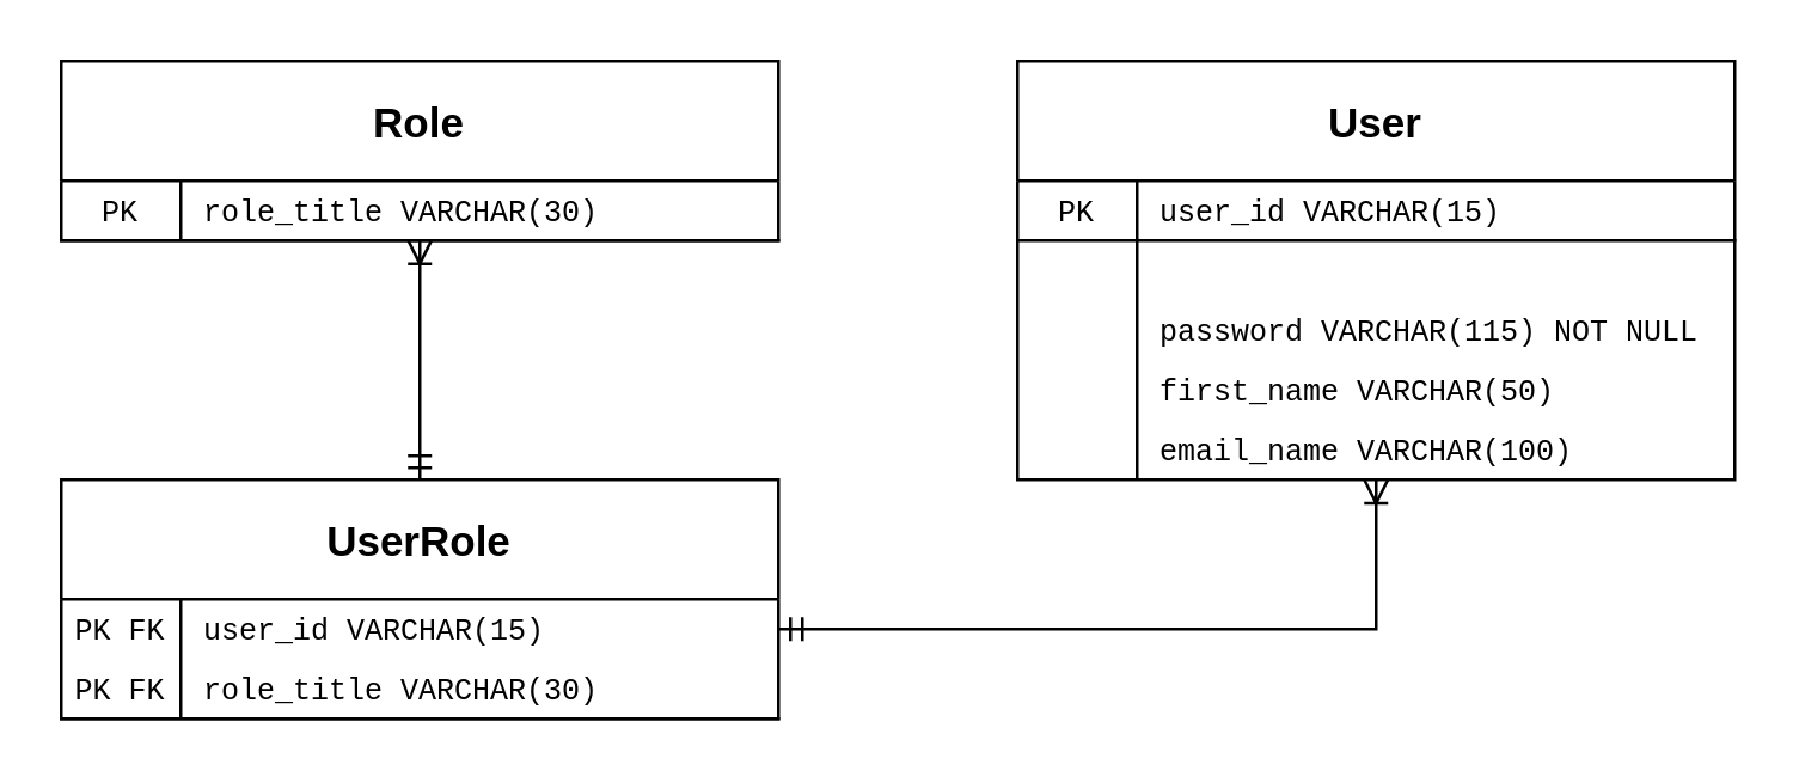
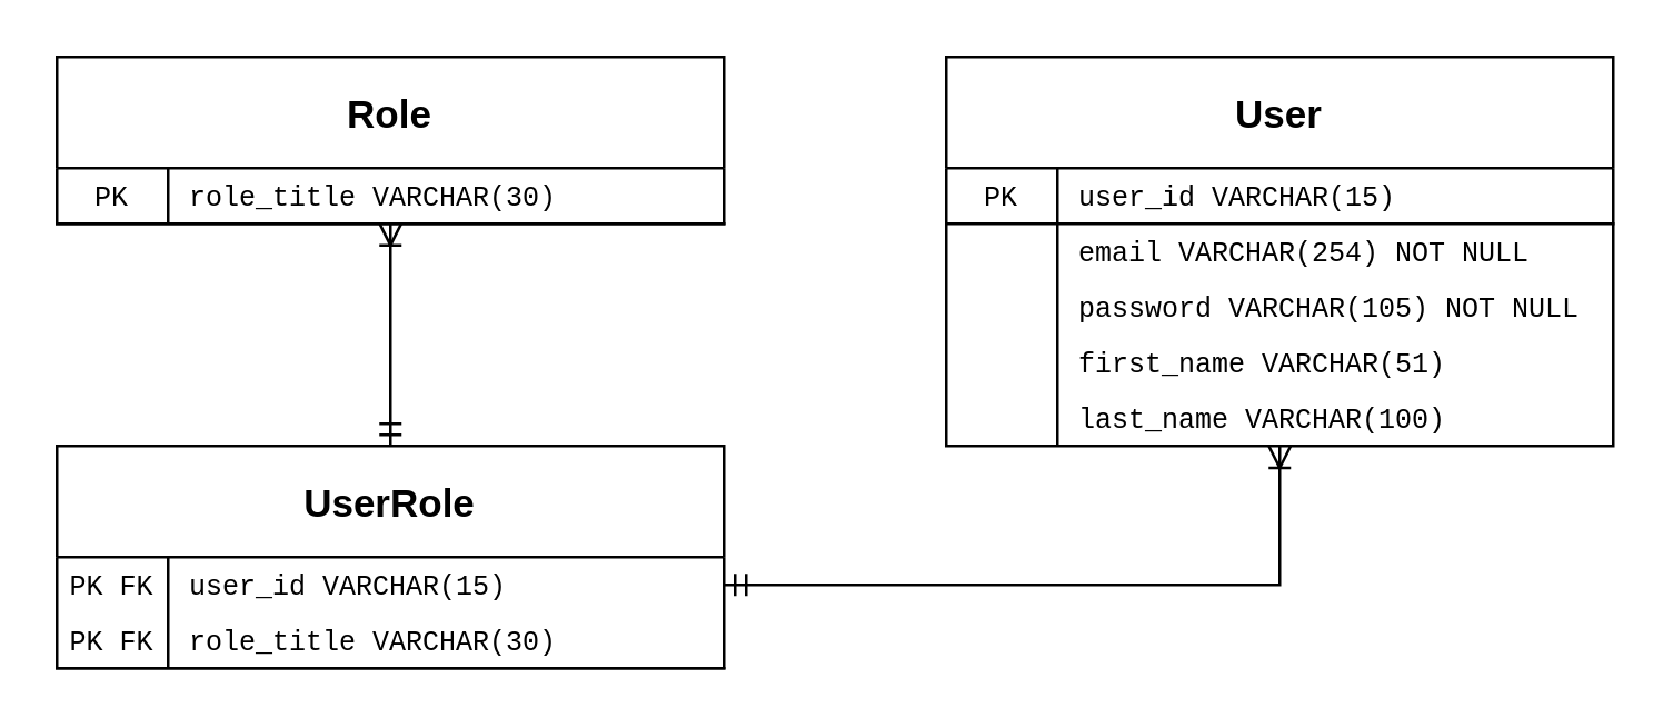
  <mxCell id="0" />
  <mxCell id="1" parent="0" />
  <mxCell id="2" value="Role" style="shape=table;startSize=40;container=1;collapsible=0;childLayout=tableLayout;fixedRows=1;rowLines=0;fontStyle=1;align=center;resizeLast=1;fontSize=14;swimlaneFillColor=none;fontFamily=Helvetica;" parent="1" vertex="1"><mxGeometry x="20" y="20" width="240" height="60" as="geometry"><mxRectangle x="120" y="120" width="80" height="30" as="alternateBounds" /></mxGeometry></mxCell>
  <mxCell id="3" value="" style="shape=partialRectangle;collapsible=0;dropTarget=0;pointerEvents=0;fillColor=none;points=[[0,0.5],[1,0.5]];portConstraint=eastwest;top=0;left=0;right=0;bottom=1;fontSize=10;fontFamily=Courier New;" parent="2" vertex="1"><mxGeometry y="40" width="240" height="20" as="geometry" /></mxCell>
  <mxCell id="4" value="PK" style="shape=partialRectangle;overflow=hidden;connectable=0;fillColor=none;top=0;left=0;bottom=0;right=0;fontStyle=0;fontSize=10;fontFamily=Courier New;" parent="3" vertex="1"><mxGeometry width="40" height="20" as="geometry"><mxRectangle width="40" height="20" as="alternateBounds" /></mxGeometry></mxCell>
  <mxCell id="5" value="role_title VARCHAR(30)" style="shape=partialRectangle;overflow=hidden;connectable=0;fillColor=none;top=0;left=0;bottom=0;right=0;align=left;spacingLeft=6;fontStyle=0;fontSize=10;fontFamily=Courier New;" parent="3" vertex="1"><mxGeometry x="40" width="200" height="20" as="geometry"><mxRectangle width="200" height="20" as="alternateBounds" /></mxGeometry></mxCell>
  <mxCell id="6" value="User" style="shape=table;startSize=40;container=1;collapsible=0;childLayout=tableLayout;fixedRows=1;rowLines=0;fontStyle=1;align=center;resizeLast=1;fontSize=14;swimlaneFillColor=none;fontFamily=Helvetica;" parent="1" vertex="1"><mxGeometry x="340" y="20" width="240" height="140" as="geometry"><mxRectangle x="120" y="120" width="80" height="30" as="alternateBounds" /></mxGeometry></mxCell>
  <mxCell id="7" value="" style="shape=partialRectangle;collapsible=0;dropTarget=0;pointerEvents=0;fillColor=none;points=[[0,0.5],[1,0.5]];portConstraint=eastwest;top=0;left=0;right=0;bottom=1;fontSize=10;fontFamily=Courier New;" parent="6" vertex="1"><mxGeometry y="40" width="240" height="20" as="geometry" /></mxCell>
  <mxCell id="8" value="PK" style="shape=partialRectangle;overflow=hidden;connectable=0;fillColor=none;top=0;left=0;bottom=0;right=0;fontStyle=0;fontSize=10;fontFamily=Courier New;" parent="7" vertex="1"><mxGeometry width="40" height="20" as="geometry"><mxRectangle width="40" height="20" as="alternateBounds" /></mxGeometry></mxCell>
  <mxCell id="9" value="user_id VARCHAR(15)" style="shape=partialRectangle;overflow=hidden;connectable=0;fillColor=none;top=0;left=0;bottom=0;right=0;align=left;spacingLeft=6;fontStyle=0;fontSize=10;fontFamily=Courier New;" parent="7" vertex="1"><mxGeometry x="40" width="200" height="20" as="geometry"><mxRectangle width="200" height="20" as="alternateBounds" /></mxGeometry></mxCell>
  <mxCell id="10" value="" style="shape=partialRectangle;collapsible=0;dropTarget=0;pointerEvents=0;fillColor=none;points=[[0,0.5],[1,0.5]];portConstraint=eastwest;top=0;left=0;right=0;bottom=0;fontSize=10;fontFamily=Courier New;" parent="6" vertex="1"><mxGeometry y="60" width="240" height="20" as="geometry" /></mxCell>
  <mxCell id="11" value="" style="shape=partialRectangle;overflow=hidden;connectable=0;fillColor=none;top=0;left=0;bottom=0;right=0;fontSize=10;fontFamily=Courier New;" parent="10" vertex="1"><mxGeometry width="40" height="20" as="geometry"><mxRectangle width="40" height="20" as="alternateBounds" /></mxGeometry></mxCell>
+ <mxCell id="12" value="email VARCHAR(254) NOT NULL" style="shape=partialRectangle;overflow=hidden;connectable=0;fillColor=none;top=0;left=0;bottom=0;right=0;align=left;spacingLeft=6;fontSize=10;fontStyle=0;fontFamily=Courier New;" parent="10" vertex="1"><mxGeometry x="40" width="200" height="20" as="geometry"><mxRectangle width="200" height="20" as="alternateBounds" /></mxGeometry></mxCell>
  <mxCell id="13" value="" style="shape=tableRow;horizontal=0;startSize=0;swimlaneHead=0;swimlaneBody=0;fillColor=none;collapsible=0;dropTarget=0;points=[[0,0.5],[1,0.5]];portConstraint=eastwest;top=0;left=0;right=0;bottom=0;" vertex="1" parent="6"><mxGeometry y="80" width="240" height="20" as="geometry" /></mxCell>
  <mxCell id="14" value="" style="shape=partialRectangle;connectable=0;fillColor=none;top=0;left=0;bottom=0;right=0;editable=1;overflow=hidden;" vertex="1" parent="13"><mxGeometry width="40" height="20" as="geometry"><mxRectangle width="40" height="20" as="alternateBounds" /></mxGeometry></mxCell>
- <mxCell id="15" value="password VARCHAR(115) NOT NULL" style="shape=partialRectangle;connectable=0;fillColor=none;top=0;left=0;bottom=0;right=0;align=left;spacingLeft=6;overflow=hidden;fontSize=10;fontFamily=Courier New;" vertex="1" parent="13"><mxGeometry x="40" width="200" height="20" as="geometry"><mxRectangle width="200" height="20" as="alternateBounds" /></mxGeometry></mxCell>
+ <mxCell id="15" value="password VARCHAR(105) NOT NULL" style="shape=partialRectangle;connectable=0;fillColor=none;top=0;left=0;bottom=0;right=0;align=left;spacingLeft=6;overflow=hidden;fontSize=10;fontFamily=Courier New;" vertex="1" parent="13"><mxGeometry x="40" width="200" height="20" as="geometry"><mxRectangle width="200" height="20" as="alternateBounds" /></mxGeometry></mxCell>
  <mxCell id="16" value="" style="shape=tableRow;horizontal=0;startSize=0;swimlaneHead=0;swimlaneBody=0;fillColor=none;collapsible=0;dropTarget=0;points=[[0,0.5],[1,0.5]];portConstraint=eastwest;top=0;left=0;right=0;bottom=0;" vertex="1" parent="6"><mxGeometry y="100" width="240" height="20" as="geometry" /></mxCell>
  <mxCell id="17" value="" style="shape=partialRectangle;connectable=0;fillColor=none;top=0;left=0;bottom=0;right=0;editable=1;overflow=hidden;" vertex="1" parent="16"><mxGeometry width="40" height="20" as="geometry"><mxRectangle width="40" height="20" as="alternateBounds" /></mxGeometry></mxCell>
- <mxCell id="18" value="first_name VARCHAR(50)" style="shape=partialRectangle;connectable=0;fillColor=none;top=0;left=0;bottom=0;right=0;align=left;spacingLeft=6;overflow=hidden;fontSize=10;fontFamily=Courier New;" vertex="1" parent="16"><mxGeometry x="40" width="200" height="20" as="geometry"><mxRectangle width="200" height="20" as="alternateBounds" /></mxGeometry></mxCell>
+ <mxCell id="18" value="first_name VARCHAR(51)" style="shape=partialRectangle;connectable=0;fillColor=none;top=0;left=0;bottom=0;right=0;align=left;spacingLeft=6;overflow=hidden;fontSize=10;fontFamily=Courier New;" vertex="1" parent="16"><mxGeometry x="40" width="200" height="20" as="geometry"><mxRectangle width="200" height="20" as="alternateBounds" /></mxGeometry></mxCell>
  <mxCell id="19" value="" style="shape=tableRow;horizontal=0;startSize=0;swimlaneHead=0;swimlaneBody=0;fillColor=none;collapsible=0;dropTarget=0;points=[[0,0.5],[1,0.5]];portConstraint=eastwest;top=0;left=0;right=0;bottom=0;" vertex="1" parent="6"><mxGeometry y="120" width="240" height="20" as="geometry" /></mxCell>
  <mxCell id="20" value="" style="shape=partialRectangle;connectable=0;fillColor=none;top=0;left=0;bottom=0;right=0;editable=1;overflow=hidden;" vertex="1" parent="19"><mxGeometry width="40" height="20" as="geometry"><mxRectangle width="40" height="20" as="alternateBounds" /></mxGeometry></mxCell>
- <mxCell id="21" value="email_name VARCHAR(100)" style="shape=partialRectangle;connectable=0;fillColor=none;top=0;left=0;bottom=0;right=0;align=left;spacingLeft=6;overflow=hidden;fontSize=10;fontFamily=Courier New;" vertex="1" parent="19"><mxGeometry x="40" width="200" height="20" as="geometry"><mxRectangle width="200" height="20" as="alternateBounds" /></mxGeometry></mxCell>
+ <mxCell id="21" value="last_name VARCHAR(100)" style="shape=partialRectangle;connectable=0;fillColor=none;top=0;left=0;bottom=0;right=0;align=left;spacingLeft=6;overflow=hidden;fontSize=10;fontFamily=Courier New;" vertex="1" parent="19"><mxGeometry x="40" width="200" height="20" as="geometry"><mxRectangle width="200" height="20" as="alternateBounds" /></mxGeometry></mxCell>
  <mxCell id="22" value="UserRole" style="shape=table;startSize=40;container=1;collapsible=0;childLayout=tableLayout;fixedRows=1;rowLines=0;fontStyle=1;align=center;resizeLast=1;fontSize=14;swimlaneFillColor=none;fontFamily=Helvetica;" parent="1" vertex="1"><mxGeometry x="20" y="160" width="240" height="80" as="geometry"><mxRectangle x="120" y="120" width="80" height="30" as="alternateBounds" /></mxGeometry></mxCell>
  <mxCell id="23" value="" style="shape=tableRow;horizontal=0;startSize=0;swimlaneHead=0;swimlaneBody=0;fillColor=none;collapsible=0;dropTarget=0;points=[[0,0.5],[1,0.5]];portConstraint=eastwest;top=0;left=0;right=0;bottom=0;" parent="22" vertex="1"><mxGeometry y="40" width="240" height="20" as="geometry" /></mxCell>
  <mxCell id="24" value="PK FK" style="shape=partialRectangle;connectable=0;fillColor=none;top=0;left=0;bottom=0;right=0;editable=1;overflow=hidden;fontSize=10;fontFamily=Courier New;" parent="23" vertex="1"><mxGeometry width="40" height="20" as="geometry"><mxRectangle width="40" height="20" as="alternateBounds" /></mxGeometry></mxCell>
  <mxCell id="25" value="user_id VARCHAR(15)" style="shape=partialRectangle;connectable=0;fillColor=none;top=0;left=0;bottom=0;right=0;align=left;spacingLeft=6;overflow=hidden;fontSize=10;fontFamily=Courier New;" parent="23" vertex="1"><mxGeometry x="40" width="200" height="20" as="geometry"><mxRectangle width="200" height="20" as="alternateBounds" /></mxGeometry></mxCell>
  <mxCell id="26" value="" style="shape=partialRectangle;collapsible=0;dropTarget=0;pointerEvents=0;fillColor=none;points=[[0,0.5],[1,0.5]];portConstraint=eastwest;top=0;left=0;right=0;bottom=1;fontSize=10;fontFamily=Courier New;" parent="22" vertex="1"><mxGeometry y="60" width="240" height="20" as="geometry" /></mxCell>
  <mxCell id="27" value="PK FK" style="shape=partialRectangle;overflow=hidden;connectable=0;fillColor=none;top=0;left=0;bottom=0;right=0;fontStyle=0;fontSize=10;fontFamily=Courier New;" parent="26" vertex="1"><mxGeometry width="40" height="20" as="geometry"><mxRectangle width="40" height="20" as="alternateBounds" /></mxGeometry></mxCell>
  <mxCell id="28" value="role_title VARCHAR(30)" style="shape=partialRectangle;overflow=hidden;connectable=0;fillColor=none;top=0;left=0;bottom=0;right=0;align=left;spacingLeft=6;fontStyle=0;fontSize=10;fontFamily=Courier New;" parent="26" vertex="1"><mxGeometry x="40" width="200" height="20" as="geometry"><mxRectangle width="200" height="20" as="alternateBounds" /></mxGeometry></mxCell>
  <mxCell id="29" value="" style="edgeStyle=orthogonalEdgeStyle;fontSize=12;html=1;endArrow=ERoneToMany;startArrow=ERmandOne;rounded=0;exitX=1;exitY=0.5;exitDx=0;exitDy=0;entryX=0.5;entryY=0.995;entryDx=0;entryDy=0;entryPerimeter=0;" parent="1" source="23" target="19" edge="1"><mxGeometry width="100" height="100" relative="1" as="geometry"><mxPoint x="730" y="230" as="sourcePoint" /><mxPoint x="460" y="170" as="targetPoint" /><Array as="points" /></mxGeometry></mxCell>
  <mxCell id="30" value="" style="edgeStyle=orthogonalEdgeStyle;fontSize=12;html=1;endArrow=ERoneToMany;startArrow=ERmandOne;rounded=0;entryX=0.5;entryY=0.988;entryDx=0;entryDy=0;entryPerimeter=0;exitX=0.5;exitY=0;exitDx=0;exitDy=0;" parent="1" source="22" target="3" edge="1"><mxGeometry width="100" height="100" relative="1" as="geometry"><mxPoint x="80" y="140" as="sourcePoint" /><mxPoint x="139.04" y="100" as="targetPoint" /><Array as="points" /></mxGeometry></mxCell>
